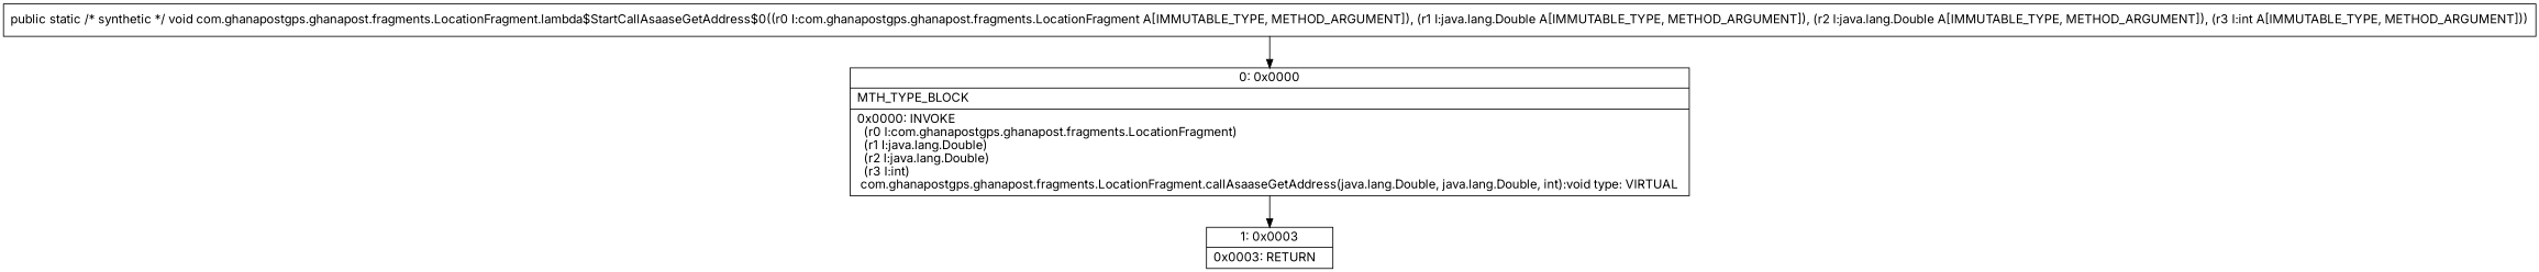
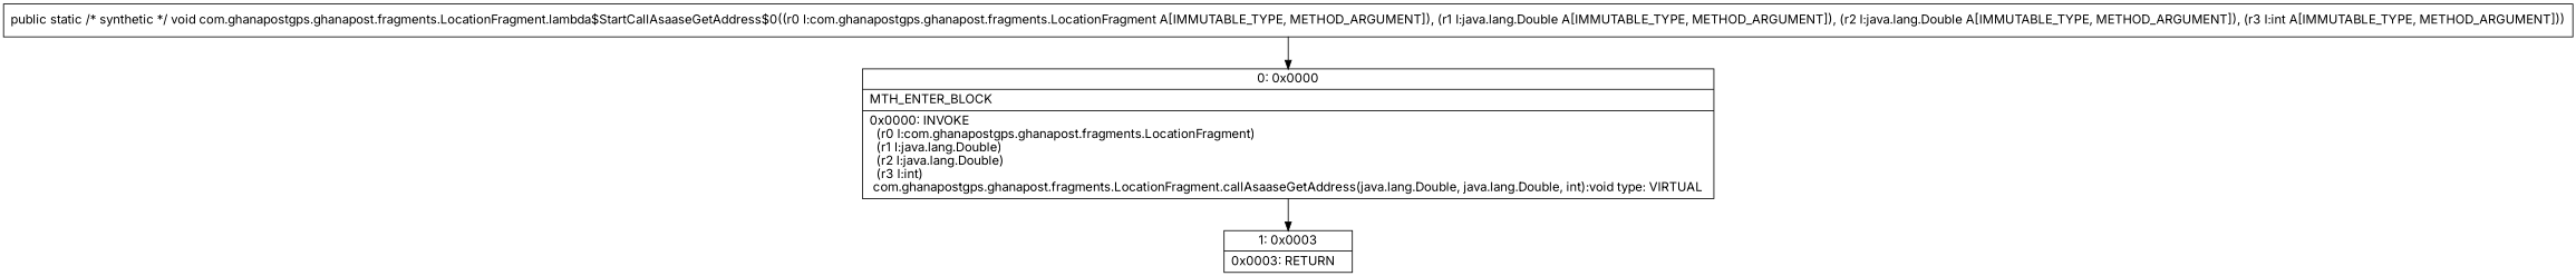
  digraph {
    fontname=Inter
    node [shape=record fontname=Inter]
    edge [fontname=Inter]
-   n1 [label="{0\:\ 0x0000|MTH_TYPE_BLOCK\l|0x0000: INVOKE  \l  (r0 I:com.ghanapostgps.ghanapost.fragments.LocationFragment)\l  (r1 I:java.lang.Double)\l  (r2 I:java.lang.Double)\l  (r3 I:int)\l com.ghanapostgps.ghanapost.fragments.LocationFragment.callAsaaseGetAddress(java.lang.Double, java.lang.Double, int):void type: VIRTUAL \l}"]
+   n1 [label="{0\:\ 0x0000|MTH_ENTER_BLOCK\l|0x0000: INVOKE  \l  (r0 I:com.ghanapostgps.ghanapost.fragments.LocationFragment)\l  (r1 I:java.lang.Double)\l  (r2 I:java.lang.Double)\l  (r3 I:int)\l com.ghanapostgps.ghanapost.fragments.LocationFragment.callAsaaseGetAddress(java.lang.Double, java.lang.Double, int):void type: VIRTUAL \l}"]
    n2 [label="{1\:\ 0x0003|0x0003: RETURN   \l}"]
    n3 [label="{public static \/* synthetic *\/ void com.ghanapostgps.ghanapost.fragments.LocationFragment.lambda$StartCallAsaaseGetAddress$0((r0 I:com.ghanapostgps.ghanapost.fragments.LocationFragment A[IMMUTABLE_TYPE, METHOD_ARGUMENT]), (r1 I:java.lang.Double A[IMMUTABLE_TYPE, METHOD_ARGUMENT]), (r2 I:java.lang.Double A[IMMUTABLE_TYPE, METHOD_ARGUMENT]), (r3 I:int A[IMMUTABLE_TYPE, METHOD_ARGUMENT])) }"]
    n1 -> n2
    n3 -> n1
  }
